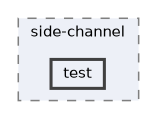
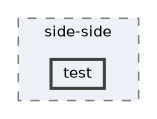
  digraph {
    compound=true
    n1 [color=grey25 fillcolor="#edf0f7" fontname=Helvetica fontsize=10 height=0.2 label=test shape=box style="filled,bold" width=0.4]
    subgraph cluster_1 {
      bgcolor="#edf0f7"
      fontname=Helvetica
      fontsize=10
-     label="side-channel"
+     label="side-side"
      pencolor=grey50
      style="filled,dashed"
      n1
    }
  }
